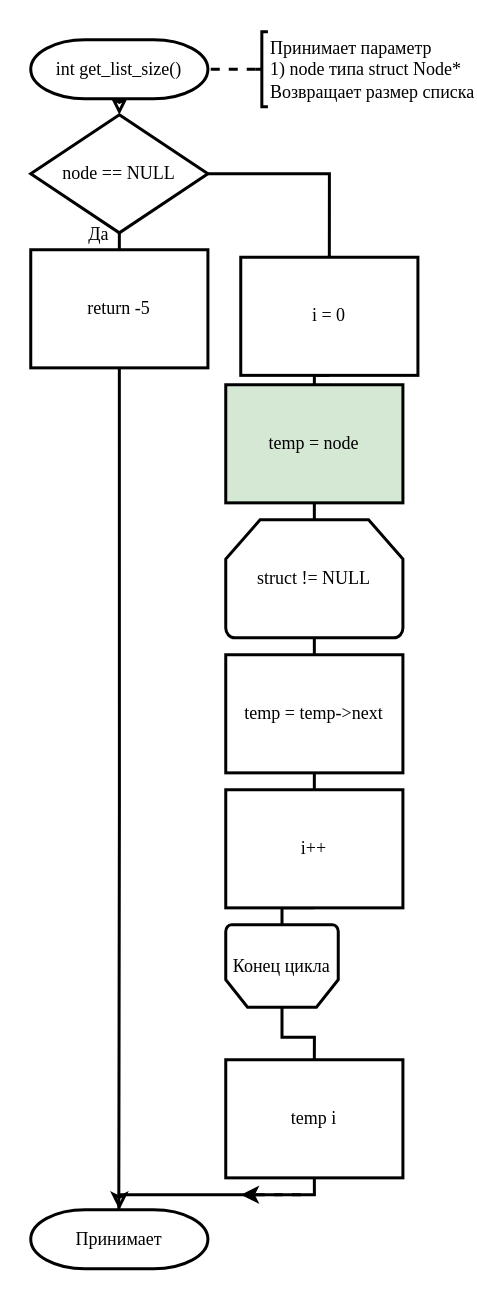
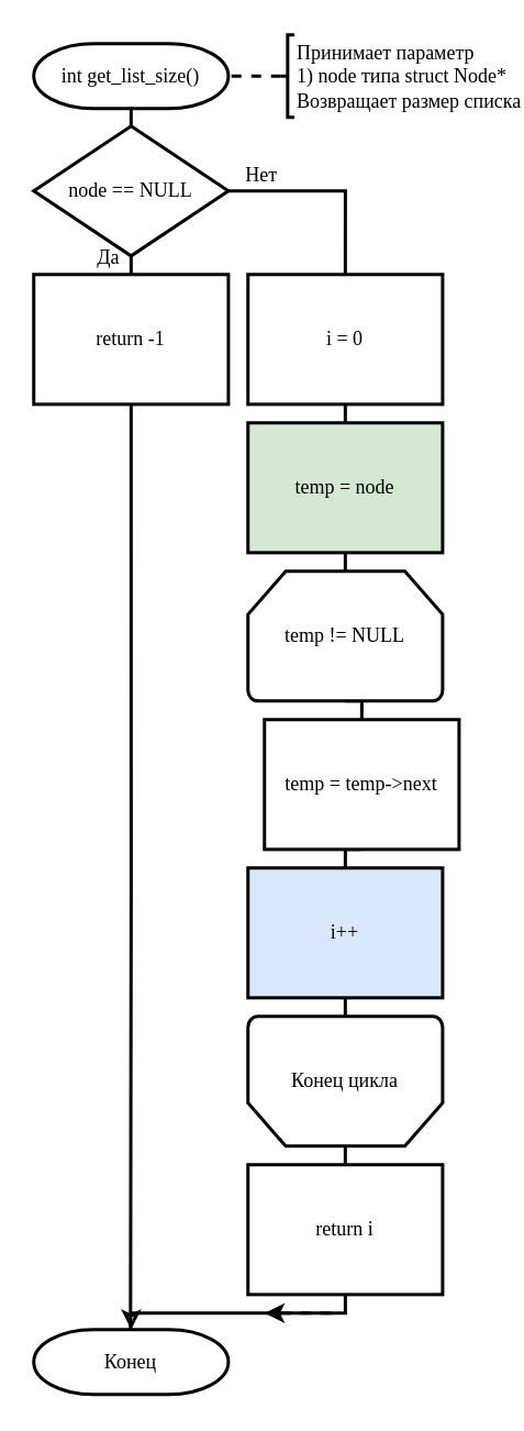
  <mxCell id="0" />
  <mxCell id="1" parent="0" />
- <mxCell id="2" style="edgeStyle=orthogonalEdgeStyle;rounded=0;orthogonalLoop=1;jettySize=auto;html=1;exitX=0.5;exitY=1;exitDx=0;exitDy=0;exitPerimeter=0;entryX=0.5;entryY=0;entryDx=0;entryDy=0;entryPerimeter=0;endArrow=classic;endFill=0;strokeWidth=2;fontFamily=Times New Roman;" edge="1" parent="1" source="3" target="6"><mxGeometry relative="1" as="geometry" /></mxCell>
+ <mxCell id="2" style="edgeStyle=orthogonalEdgeStyle;rounded=0;orthogonalLoop=1;jettySize=auto;html=1;exitX=0.5;exitY=1;exitDx=0;exitDy=0;exitPerimeter=0;entryX=0.5;entryY=0;entryDx=0;entryDy=0;entryPerimeter=0;endArrow=none;endFill=0;strokeWidth=2;fontFamily=Times New Roman;" edge="1" parent="1" source="3" target="6"><mxGeometry relative="1" as="geometry" /></mxCell>
  <mxCell id="3" value="int get_list_size()" style="strokeWidth=2;html=1;shape=mxgraph.flowchart.terminator;whiteSpace=wrap;fontFamily=Times New Roman;" vertex="1" parent="1"><mxGeometry x="20" y="26" width="118.11" height="39.37" as="geometry" /></mxCell>
  <mxCell id="4" style="edgeStyle=orthogonalEdgeStyle;rounded=0;orthogonalLoop=1;jettySize=auto;html=1;exitX=0.5;exitY=1;exitDx=0;exitDy=0;exitPerimeter=0;entryX=0.5;entryY=0;entryDx=0;entryDy=0;endArrow=none;endFill=0;strokeWidth=2;fontFamily=Times New Roman;" edge="1" parent="1" source="6" target="8"><mxGeometry relative="1" as="geometry" /></mxCell>
  <mxCell id="5" style="edgeStyle=orthogonalEdgeStyle;rounded=0;orthogonalLoop=1;jettySize=auto;html=1;exitX=1;exitY=0.5;exitDx=0;exitDy=0;exitPerimeter=0;entryX=0.5;entryY=0;entryDx=0;entryDy=0;endArrow=none;endFill=0;strokeWidth=2;fontFamily=Times New Roman;" edge="1" parent="1" source="6" target="10"><mxGeometry relative="1" as="geometry" /></mxCell>
  <mxCell id="6" value="node == NULL" style="strokeWidth=2;html=1;shape=mxgraph.flowchart.decision;whiteSpace=wrap;fontFamily=Times New Roman;" vertex="1" parent="1"><mxGeometry x="20" y="76" width="118.11" height="78.74" as="geometry" /></mxCell>
  <mxCell id="7" style="edgeStyle=orthogonalEdgeStyle;rounded=0;orthogonalLoop=1;jettySize=auto;html=1;exitX=0.5;exitY=1;exitDx=0;exitDy=0;endArrow=none;endFill=0;strokeWidth=2;fontFamily=Times New Roman;" edge="1" parent="1" source="8"><mxGeometry relative="1" as="geometry"><mxPoint x="78.667" y="826" as="targetPoint" /></mxGeometry></mxCell>
- <mxCell id="8" value="return -5" style="rounded=0;whiteSpace=wrap;html=1;absoluteArcSize=1;arcSize=14;strokeWidth=2;fontFamily=Times New Roman;" vertex="1" parent="1"><mxGeometry x="20" y="166" width="118.11" height="78.74" as="geometry" /></mxCell>
+ <mxCell id="8" value="return -1" style="rounded=0;whiteSpace=wrap;html=1;absoluteArcSize=1;arcSize=14;strokeWidth=2;fontFamily=Times New Roman;" vertex="1" parent="1"><mxGeometry x="20" y="166" width="118.11" height="78.74" as="geometry" /></mxCell>
  <mxCell id="9" style="edgeStyle=orthogonalEdgeStyle;rounded=0;orthogonalLoop=1;jettySize=auto;html=1;exitX=0.5;exitY=1;exitDx=0;exitDy=0;entryX=0.5;entryY=0;entryDx=0;entryDy=0;endArrow=none;endFill=0;strokeWidth=2;fontFamily=Times New Roman;" edge="1" parent="1" source="10" target="12"><mxGeometry relative="1" as="geometry" /></mxCell>
- <mxCell id="10" value="i = 0" style="rounded=0;whiteSpace=wrap;html=1;absoluteArcSize=1;arcSize=14;strokeWidth=2;fontFamily=Times New Roman;" vertex="1" parent="1"><mxGeometry x="160" y="171" width="118.11" height="78.74" as="geometry" /></mxCell>
+ <mxCell id="10" value="i = 0" style="rounded=0;whiteSpace=wrap;html=1;absoluteArcSize=1;arcSize=14;strokeWidth=2;fontFamily=Times New Roman;" vertex="1" parent="1"><mxGeometry x="150" y="166" width="118.11" height="78.74" as="geometry" /></mxCell>
  <mxCell id="11" style="edgeStyle=orthogonalEdgeStyle;rounded=0;orthogonalLoop=1;jettySize=auto;html=1;exitX=0.5;exitY=1;exitDx=0;exitDy=0;entryX=0.5;entryY=0;entryDx=0;entryDy=0;entryPerimeter=0;endArrow=none;endFill=0;strokeWidth=2;fontFamily=Times New Roman;" edge="1" parent="1" source="12" target="14"><mxGeometry relative="1" as="geometry" /></mxCell>
  <mxCell id="12" value="temp = node" style="rounded=0;whiteSpace=wrap;html=1;absoluteArcSize=1;arcSize=14;strokeWidth=2;fontFamily=Times New Roman;fillColor=#d5e8d4;" vertex="1" parent="1"><mxGeometry x="150" y="256" width="118.11" height="78.74" as="geometry" /></mxCell>
  <mxCell id="13" style="edgeStyle=orthogonalEdgeStyle;rounded=0;orthogonalLoop=1;jettySize=auto;html=1;exitX=0.5;exitY=1;exitDx=0;exitDy=0;exitPerimeter=0;entryX=0.5;entryY=0;entryDx=0;entryDy=0;endArrow=none;endFill=0;strokeWidth=2;fontFamily=Times New Roman;" edge="1" parent="1" source="14" target="16"><mxGeometry relative="1" as="geometry" /></mxCell>
- <mxCell id="14" value="struct != NULL" style="strokeWidth=2;html=1;shape=mxgraph.flowchart.loop_limit;whiteSpace=wrap;fontFamily=Times New Roman;" vertex="1" parent="1"><mxGeometry x="150" y="346" width="118.11" height="78.74" as="geometry" /></mxCell>
+ <mxCell id="14" value="temp != NULL" style="strokeWidth=2;html=1;shape=mxgraph.flowchart.loop_limit;whiteSpace=wrap;fontFamily=Times New Roman;" vertex="1" parent="1"><mxGeometry x="150" y="346" width="118.11" height="78.74" as="geometry" /></mxCell>
  <mxCell id="15" style="edgeStyle=orthogonalEdgeStyle;rounded=0;orthogonalLoop=1;jettySize=auto;html=1;exitX=0.5;exitY=1;exitDx=0;exitDy=0;entryX=0.5;entryY=0;entryDx=0;entryDy=0;endArrow=none;endFill=0;strokeWidth=2;fontFamily=Times New Roman;" edge="1" parent="1" source="16" target="18"><mxGeometry relative="1" as="geometry" /></mxCell>
- <mxCell id="16" value="temp = temp-&amp;gt;next" style="rounded=0;whiteSpace=wrap;html=1;absoluteArcSize=1;arcSize=14;strokeWidth=2;fontFamily=Times New Roman;" vertex="1" parent="1"><mxGeometry x="150" y="436" width="118.11" height="78.74" as="geometry" /></mxCell>
+ <mxCell id="16" value="temp = temp-&amp;gt;next" style="rounded=0;whiteSpace=wrap;html=1;absoluteArcSize=1;arcSize=14;strokeWidth=2;fontFamily=Times New Roman;" vertex="1" parent="1"><mxGeometry x="160" y="436" width="118.11" height="78.74" as="geometry" /></mxCell>
  <mxCell id="17" style="edgeStyle=orthogonalEdgeStyle;rounded=0;orthogonalLoop=1;jettySize=auto;html=1;exitX=0.5;exitY=1;exitDx=0;exitDy=0;entryX=0.5;entryY=1;entryDx=0;entryDy=0;entryPerimeter=0;endArrow=none;endFill=0;strokeWidth=2;fontFamily=Times New Roman;" edge="1" parent="1" source="18" target="20"><mxGeometry relative="1" as="geometry" /></mxCell>
- <mxCell id="18" value="i++" style="rounded=0;whiteSpace=wrap;html=1;absoluteArcSize=1;arcSize=14;strokeWidth=2;fontFamily=Times New Roman;" vertex="1" parent="1"><mxGeometry x="150" y="526" width="118.11" height="78.74" as="geometry" /></mxCell>
+ <mxCell id="18" value="i++" style="rounded=0;whiteSpace=wrap;html=1;absoluteArcSize=1;arcSize=14;strokeWidth=2;fontFamily=Times New Roman;fillColor=#dae8fc;" vertex="1" parent="1"><mxGeometry x="150" y="526" width="118.11" height="78.74" as="geometry" /></mxCell>
  <mxCell id="19" style="edgeStyle=orthogonalEdgeStyle;rounded=0;orthogonalLoop=1;jettySize=auto;html=1;exitX=0.5;exitY=0;exitDx=0;exitDy=0;exitPerimeter=0;entryX=0.5;entryY=0;entryDx=0;entryDy=0;endArrow=none;endFill=0;strokeWidth=2;fontFamily=Times New Roman;" edge="1" parent="1" source="20" target="22"><mxGeometry relative="1" as="geometry" /></mxCell>
- <mxCell id="20" value="Конец цикла" style="strokeWidth=2;html=1;shape=mxgraph.flowchart.loop_limit;whiteSpace=wrap;fontFamily=Times New Roman;flipV=1;" vertex="1" parent="1"><mxGeometry x="150" y="616" width="75" height="55" as="geometry" /></mxCell>
+ <mxCell id="20" value="Конец цикла" style="strokeWidth=2;html=1;shape=mxgraph.flowchart.loop_limit;whiteSpace=wrap;fontFamily=Times New Roman;flipV=1;" vertex="1" parent="1"><mxGeometry x="150" y="616" width="118.11" height="78.74" as="geometry" /></mxCell>
  <mxCell id="21" style="edgeStyle=orthogonalEdgeStyle;rounded=0;orthogonalLoop=1;jettySize=auto;html=1;exitX=0.5;exitY=1;exitDx=0;exitDy=0;entryX=0.5;entryY=0;entryDx=0;entryDy=0;entryPerimeter=0;endArrow=classic;endFill=0;strokeWidth=2;fontFamily=Times New Roman;" edge="1" parent="1" source="22" target="23"><mxGeometry relative="1" as="geometry"><Array as="points"><mxPoint x="209" y="796" /><mxPoint x="79" y="796" /></Array></mxGeometry></mxCell>
- <mxCell id="22" value="temp i" style="rounded=0;whiteSpace=wrap;html=1;absoluteArcSize=1;arcSize=14;strokeWidth=2;fontFamily=Times New Roman;" vertex="1" parent="1"><mxGeometry x="150" y="706" width="118.11" height="78.74" as="geometry" /></mxCell>
- <mxCell id="23" value="Принимает" style="strokeWidth=2;html=1;shape=mxgraph.flowchart.terminator;whiteSpace=wrap;fontFamily=Times New Roman;" vertex="1" parent="1"><mxGeometry x="20" y="806" width="118.11" height="39.37" as="geometry" /></mxCell>
+ <mxCell id="22" value="return i" style="rounded=0;whiteSpace=wrap;html=1;absoluteArcSize=1;arcSize=14;strokeWidth=2;fontFamily=Times New Roman;" vertex="1" parent="1"><mxGeometry x="150" y="706" width="118.11" height="78.74" as="geometry" /></mxCell>
+ <mxCell id="23" value="Конец" style="strokeWidth=2;html=1;shape=mxgraph.flowchart.terminator;whiteSpace=wrap;fontFamily=Times New Roman;" vertex="1" parent="1"><mxGeometry x="20" y="806" width="118.11" height="39.37" as="geometry" /></mxCell>
  <mxCell id="24" style="edgeStyle=orthogonalEdgeStyle;rounded=0;orthogonalLoop=1;jettySize=auto;html=1;exitX=0;exitY=0.5;exitDx=0;exitDy=0;exitPerimeter=0;entryX=1;entryY=0.5;entryDx=0;entryDy=0;entryPerimeter=0;endArrow=none;endFill=0;strokeWidth=2;dashed=1;fontFamily=Times New Roman;" edge="1" parent="1" source="25" target="3"><mxGeometry relative="1" as="geometry" /></mxCell>
  <mxCell id="25" value="Принимает параметр&lt;br&gt;1) node типа struct Node*&lt;br&gt;Возвращает размер списка" style="strokeWidth=2;html=1;shape=mxgraph.flowchart.annotation_2;align=left;labelPosition=right;pointerEvents=1;fontFamily=Times New Roman;" vertex="1" parent="1"><mxGeometry x="170" y="20.68" width="8.11" height="50" as="geometry" /></mxCell>
  <mxCell id="26" value="" style="endArrow=classic;html=1;dashed=1;strokeWidth=2;fontFamily=Times New Roman;" edge="1" parent="1"><mxGeometry width="50" height="50" relative="1" as="geometry"><mxPoint x="200" y="796" as="sourcePoint" /><mxPoint x="160" y="796" as="targetPoint" /></mxGeometry></mxCell>
  <mxCell id="27" value="Да" style="text;html=1;align=center;verticalAlign=middle;resizable=0;points=[];autosize=1;fontFamily=Times New Roman;" vertex="1" parent="1"><mxGeometry x="50" y="146" width="30" height="20" as="geometry" /></mxCell>
+ <mxCell id="28" value="Нет" style="text;html=1;align=center;verticalAlign=middle;resizable=0;points=[];autosize=1;fontFamily=Times New Roman;" vertex="1" parent="1"><mxGeometry x="143.11" y="96" width="30" height="20" as="geometry" /></mxCell>
